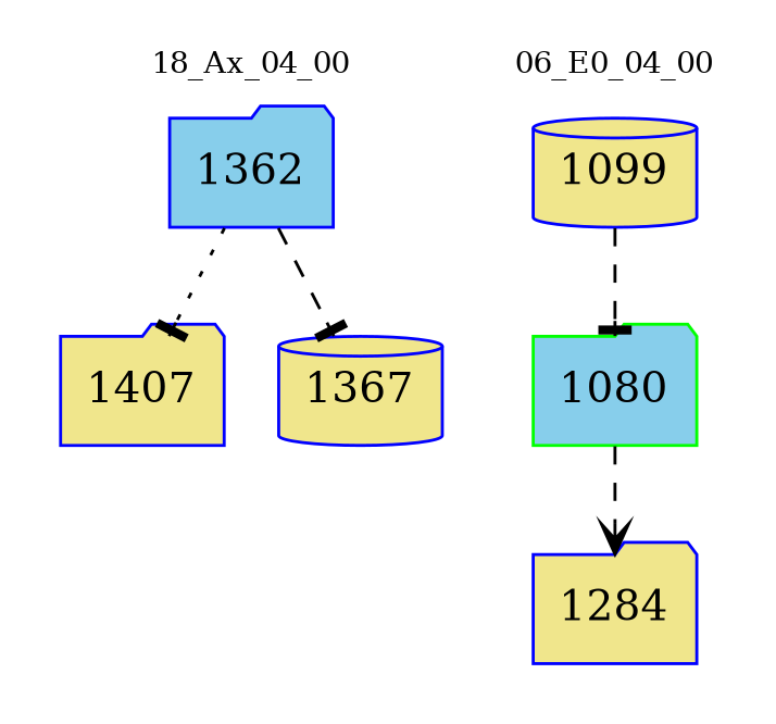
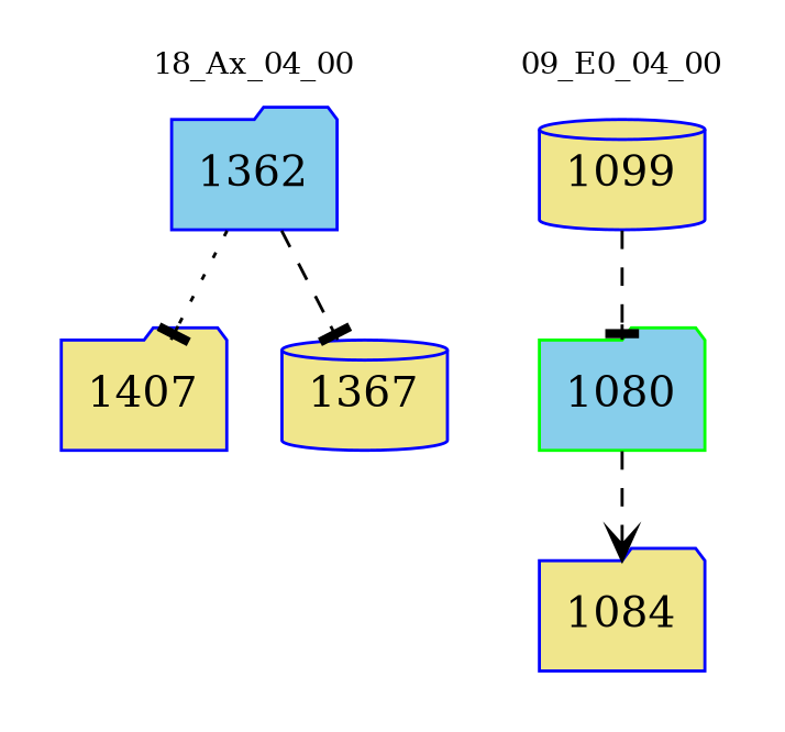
  digraph {
    node [color=blue fillcolor=khaki shape=folder style=filled]
    edge [arrowhead=tee color=black style=dashed]
    n1 [fillcolor=skyblue label=1362]
    n2 [label=1407]
    n3 [label=1367 shape=cylinder]
    n4 [color=green fillcolor=skyblue label=1080]
-   n5 [label=1284]
+   n5 [label=1084]
    n6 [label=1099 shape=cylinder]
    subgraph cluster_1 {
      color=white
      fontsize=10
      label="18_Ax_04_00"
      n1
      n2
      n3
    }
    subgraph cluster_2 {
      color=white
      fontsize=10
-     label="06_E0_04_00"
+     label="09_E0_04_00"
      n4
      n5
      n6
    }
    n1 -> n2 [style=dotted]
    n1 -> n3
    n4 -> n5 [arrowhead=vee]
    n6 -> n4
  }
